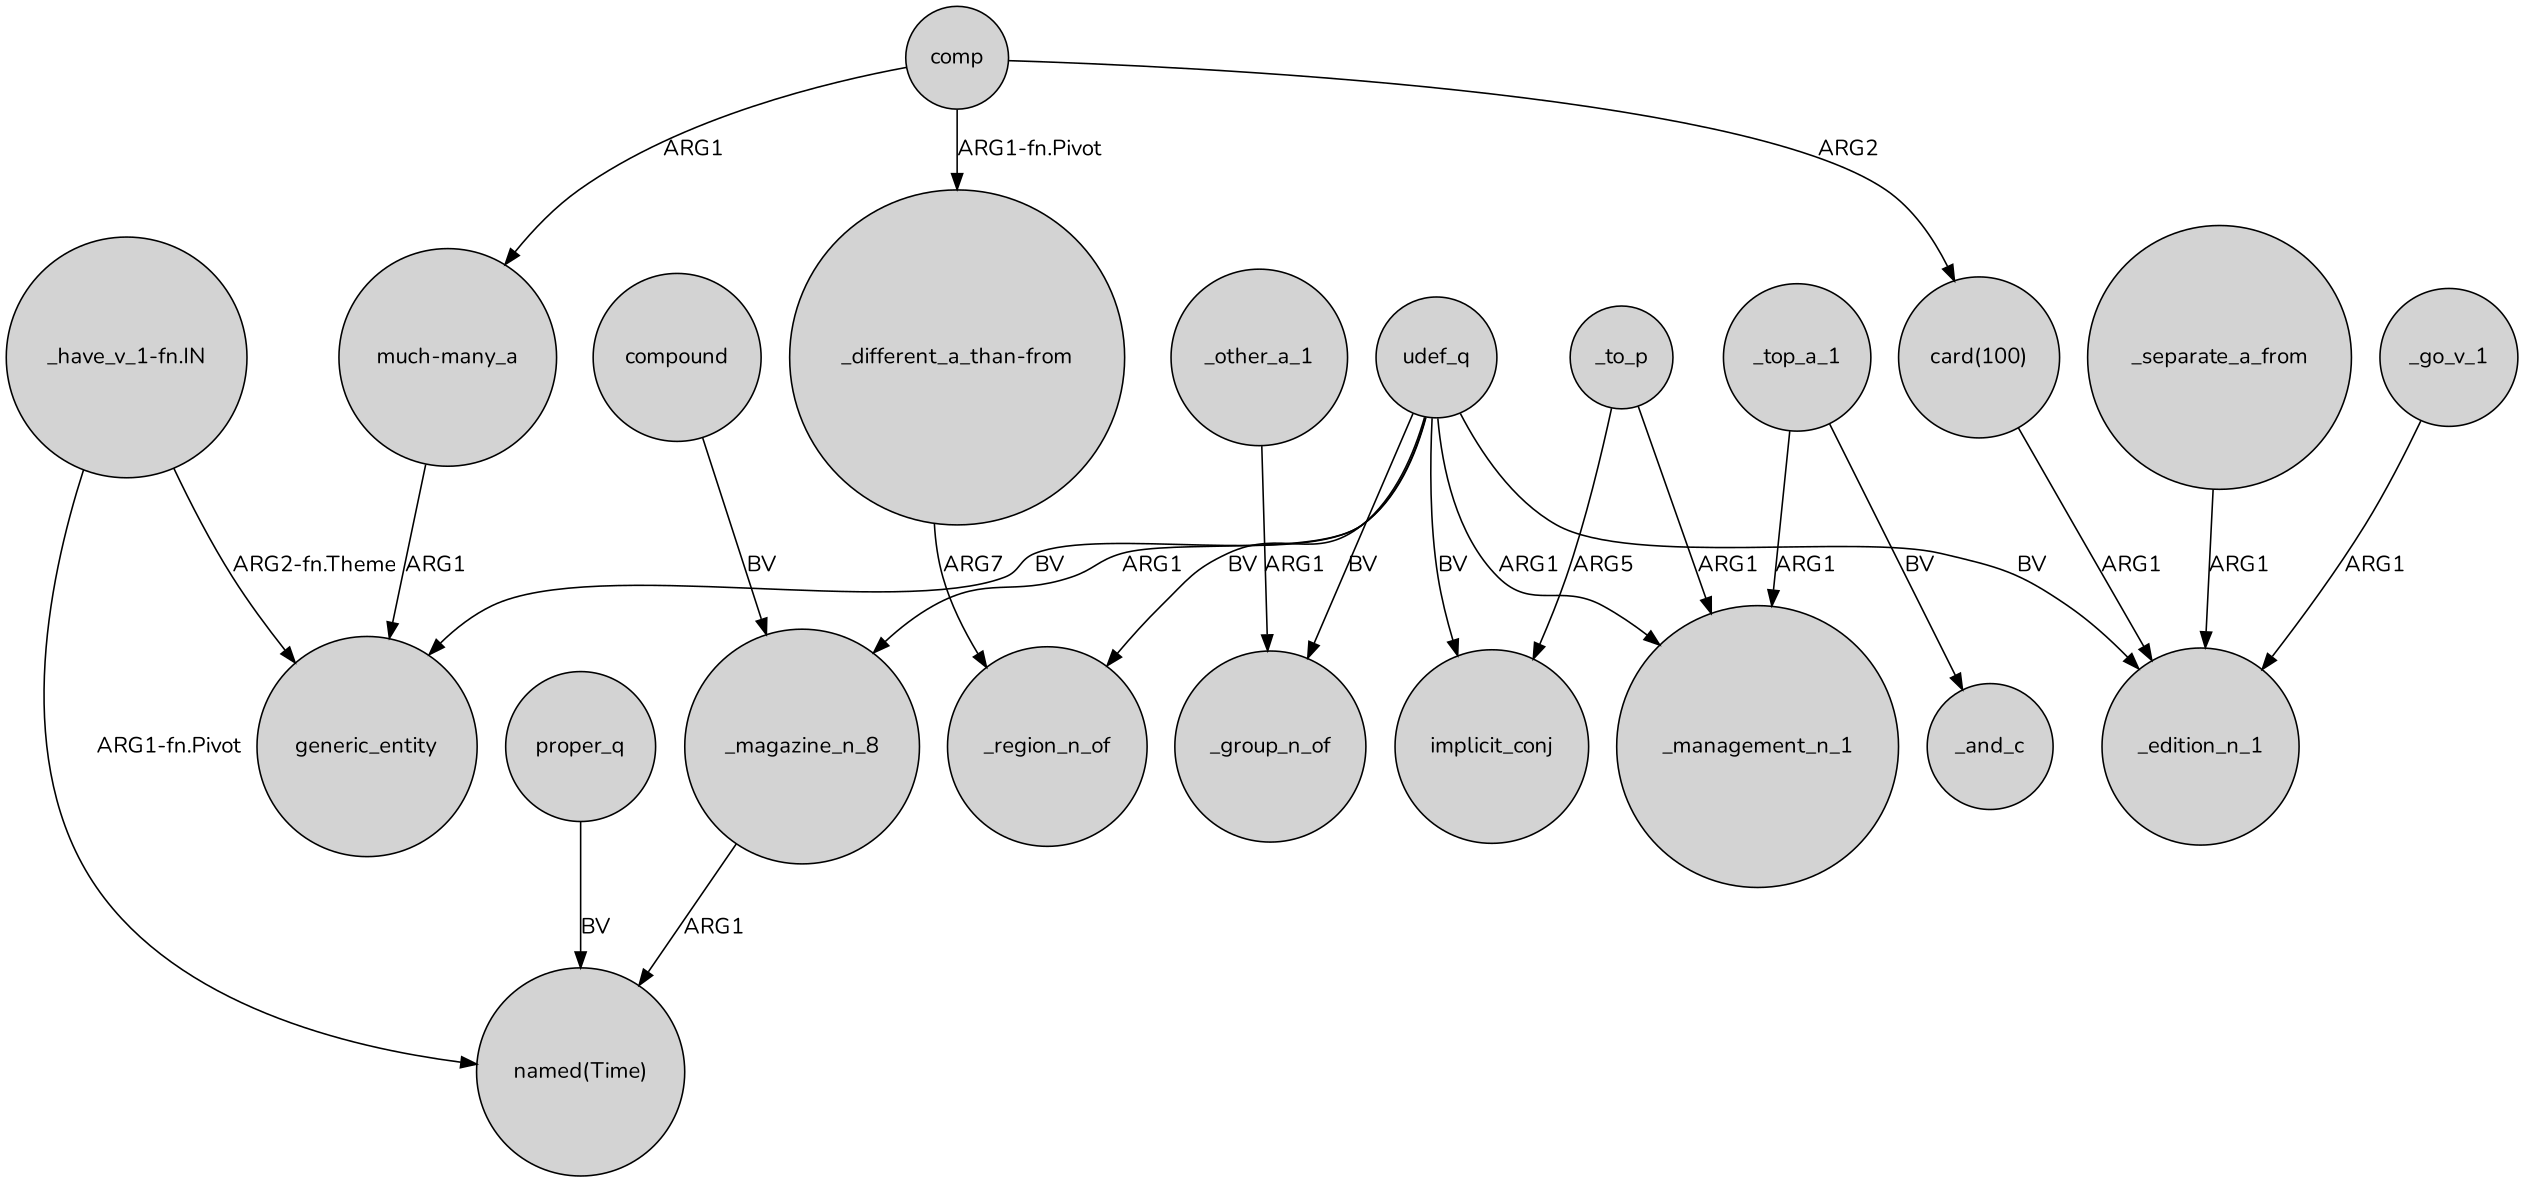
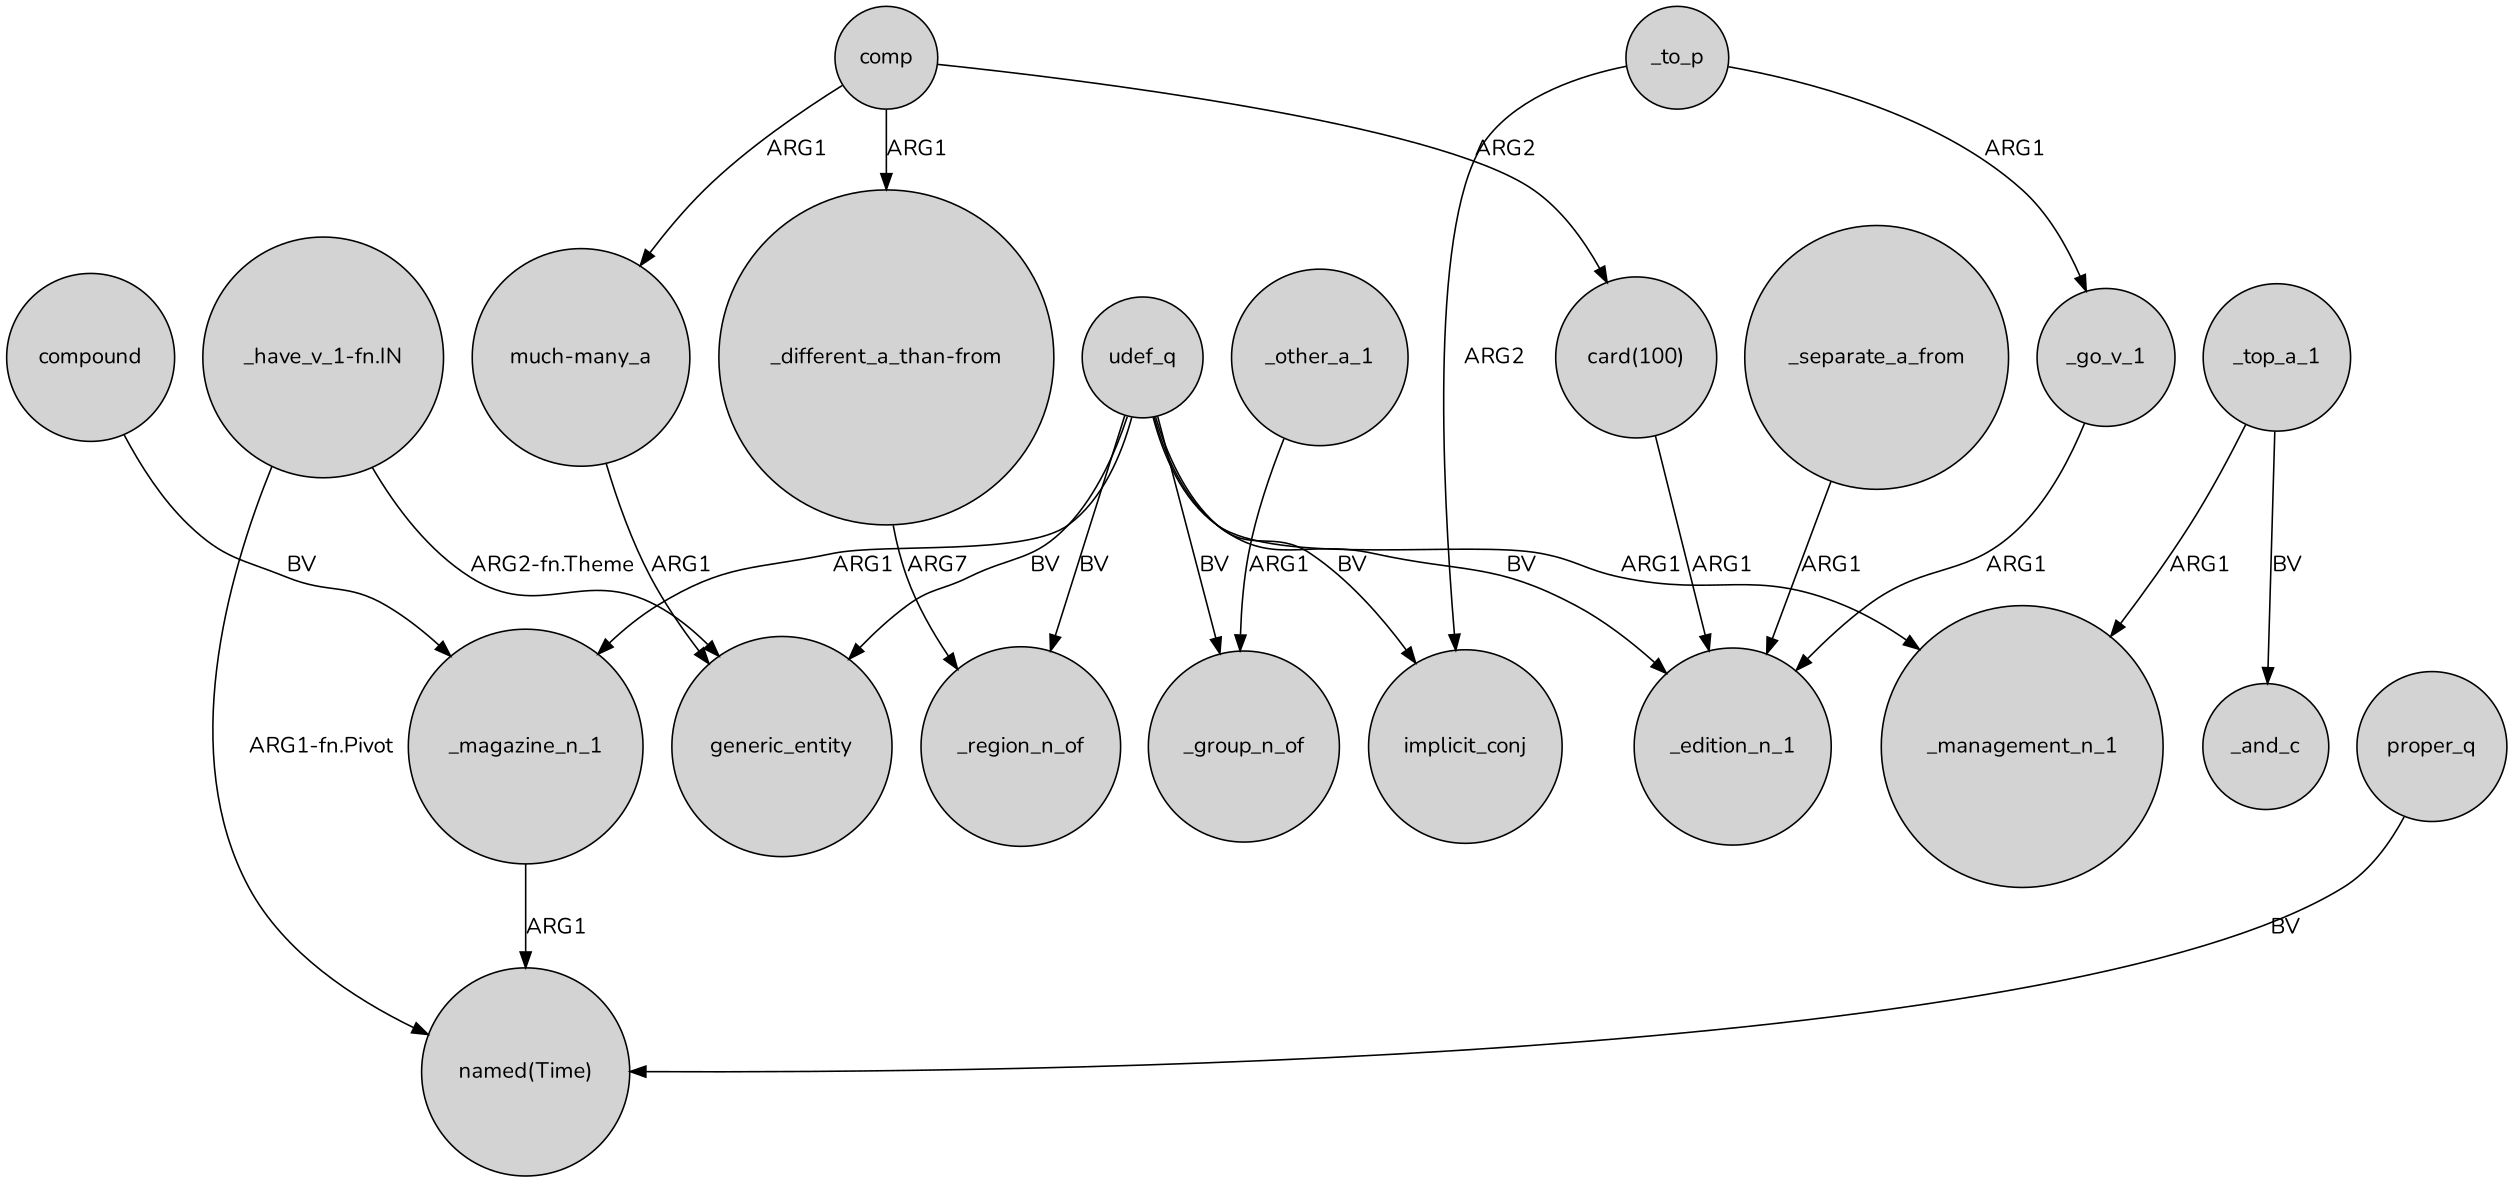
  digraph {
    fontname=Nunito
    node [fontname=Nunito shape=circle style=filled]
    edge [fontname=Nunito]
    "_have_v_1-fn.IN"
    "named(Time)"
    generic_entity
    compound
-   _magazine_n_1 [label=_magazine_n_8]
+   _magazine_n_1
    udef_q
    _edition_n_1
    _region_n_of
    _management_n_1
    implicit_conj
    _group_n_of
    comp
    "much-many_a"
    "_different_a_than-from"
    "card(100)"
    _separate_a_from
    _top_a_1
    _and_c
    _go_v_1
    _to_p
    proper_q
    _other_a_1
    "_have_v_1-fn.IN" -> "named(Time)" [label="ARG1-fn.Pivot"]
    "_have_v_1-fn.IN" -> generic_entity [label="ARG2-fn.Theme"]
    compound -> _magazine_n_1 [label=BV]
    _magazine_n_1 -> "named(Time)" [label=ARG1]
    udef_q -> generic_entity [label=BV]
    udef_q -> _magazine_n_1 [label=ARG1]
    udef_q -> _edition_n_1 [label=BV]
    udef_q -> _region_n_of [label=BV]
    udef_q -> _management_n_1 [label=ARG1]
    udef_q -> implicit_conj [label=BV]
    udef_q -> _group_n_of [label=BV]
    comp -> "much-many_a" [label=ARG1]
-   comp -> "_different_a_than-from" [label="ARG1-fn.Pivot"]
+   comp -> "_different_a_than-from" [label=ARG1]
    comp -> "card(100)" [label=ARG2]
    "much-many_a" -> generic_entity [label=ARG1]
    "_different_a_than-from" -> _region_n_of [label=ARG7]
    "card(100)" -> _edition_n_1 [label=ARG1]
    _separate_a_from -> _edition_n_1 [label=ARG1]
    _top_a_1 -> _management_n_1 [label=ARG1]
    _top_a_1 -> _and_c [label=BV]
    _go_v_1 -> _edition_n_1 [label=ARG1]
-   _to_p -> implicit_conj [label=ARG5]
-   _to_p -> _management_n_1 [label=ARG1]
+   _to_p -> implicit_conj [label=ARG2]
+   _to_p -> _go_v_1 [label=ARG1]
    proper_q -> "named(Time)" [label=BV]
    _other_a_1 -> _group_n_of [label=ARG1]
  }
